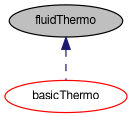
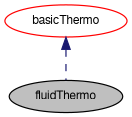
  digraph {
    node [fontname=FreeSans fontsize=10 shape=ellipse]
    n1 [color=black fillcolor=grey75 fontcolor=black height=0.2 label=fluidThermo style=filled width=0.4]
    n2 [color=red height=0.2 label=basicThermo width=0.4]
-   n1 -> n2 [color=midnightblue dir=back fontname=FreeSans fontsize=10 labelfontname=FreeSans labelfontsize=10 style=dashed]
+   n2 -> n1 [color=midnightblue dir=back fontname=FreeSans fontsize=10 labelfontname=FreeSans labelfontsize=10 style=dashed]
  }
